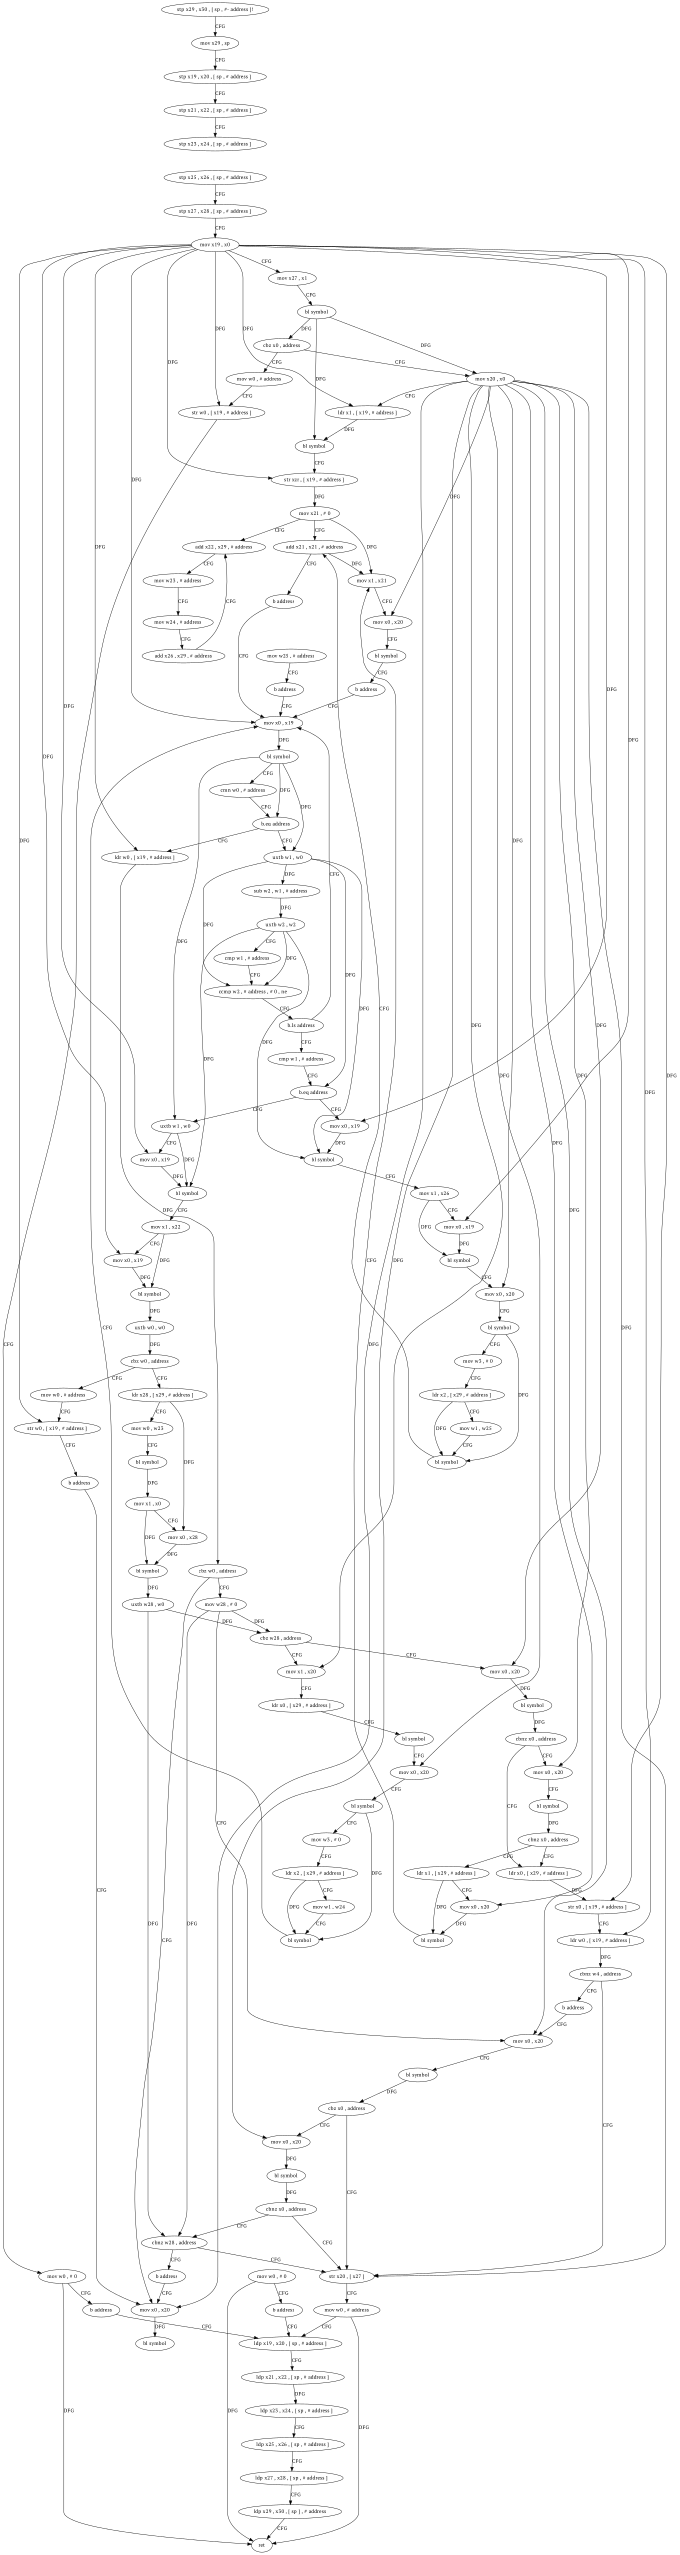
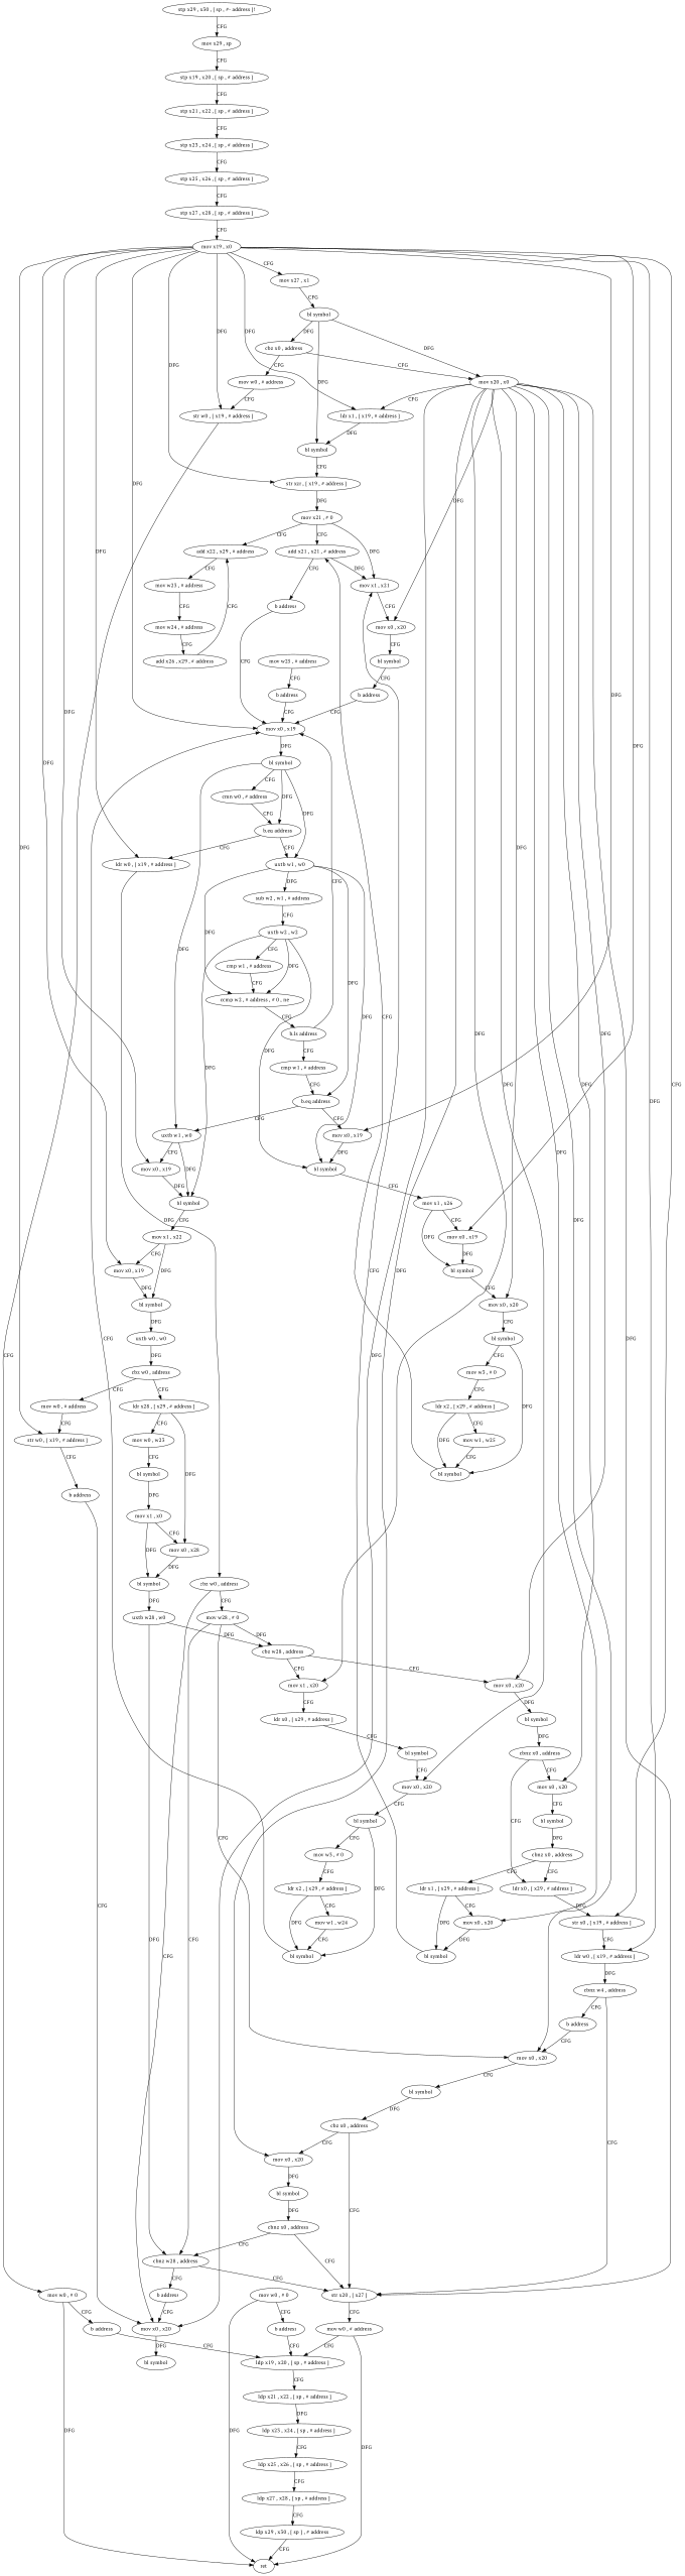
  digraph {
    fontname="PT Serif"
    node [fontname="PT Serif"]
    edge [fontname="PT Serif"]
    n1 [label="stp x29 , x30 , [ sp , #- address ]!"]
    n2 [label="mov x29 , sp"]
    n3 [label="stp x19 , x20 , [ sp , # address ]"]
    n4 [label="stp x21 , x22 , [ sp , # address ]"]
    n5 [label="stp x23 , x24 , [ sp , # address ]"]
    n6 [label="stp x25 , x26 , [ sp , # address ]"]
    n7 [label="stp x27 , x28 , [ sp , # address ]"]
    n8 [label="mov x19 , x0"]
    n9 [label="mov x27 , x1"]
    n10 [label="str w0 , [ x19 , # address ]"]
    n11 [label="ldr x1 , [ x19 , # address ]"]
    n12 [label="str xzr , [ x19 , # address ]"]
    n13 [label="mov x0 , x19"]
    n14 [label="ldr w0 , [ x19 , # address ]"]
    n15 [label="mov x0 , x19"]
    n16 [label="mov x0 , x19"]
    n17 [label="mov x0 , x19"]
    n18 [label="mov x0 , x19"]
    n19 [label="str w0 , [ x19 , # address ]"]
    n20 [label="str x0 , [ x19 , # address ]"]
    n21 [label="ldr w0 , [ x19 , # address ]"]
    n22 [label="bl symbol"]
    n23 [label="mov w0 , # 0"]
    n24 [label="bl symbol"]
    n25 [label="mov x21 , # 0"]
    n26 [label="bl symbol"]
    n27 [label="cbz w0 , address"]
    n28 [label="bl symbol"]
    n29 [label="bl symbol"]
    n30 [label="bl symbol"]
    n31 [label="bl symbol"]
    n32 [label="b address"]
    n33 [label="cbnz w4 , address"]
    n34 [label="cbz x0 , address"]
    n35 [label="mov x20 , x0"]
    n36 [label="str x20 , [ x27 ]"]
    n37 [label="mov w0 , # address"]
    n38 [label="mov w0 , # address"]
    n39 [label="mov x0 , x20"]
    n40 [label="mov x0 , x20"]
    n41 [label="mov x0 , x20"]
    n42 [label="mov x0 , x20"]
    n43 [label="mov x1 , x20"]
    n44 [label="mov x0 , x20"]
    n45 [label="mov x0 , x20"]
    n46 [label="mov x0 , x20"]
    n47 [label="mov x0 , x20"]
    n48 [label="mov x0 , x20"]
    n49 [label="bl symbol"]
    n50 [label="bl symbol"]
    n51 [label="bl symbol"]
    n52 [label="bl symbol"]
    n53 [label="ldr x0 , [ x29 , # address ]"]
    n54 [label="bl symbol"]
    n55 [label="bl symbol"]
    n56 [label="bl symbol"]
    n57 [label="bl symbol"]
    n58 [label="bl symbol"]
    n59 [label="b address"]
    n60 [label=ret]
    n61 [label="ldp x19 , x20 , [ sp , # address ]"]
    n62 [label="ldp x21 , x22 , [ sp , # address ]"]
    n63 [label="ldp x23 , x24 , [ sp , # address ]"]
    n64 [label="add x22 , x29 , # address"]
    n65 [label="add x21 , x21 , # address"]
    n66 [label="mov x1 , x21"]
    n67 [label="mov w23 , # address"]
    n68 [label="b address"]
    n69 [label="mov w24 , # address"]
    n70 [label="add x26 , x29 , # address"]
    n71 [label="mov w25 , # address"]
    n72 [label="b address"]
    n73 [label="cmn w0 , # address"]
    n74 [label="b.eq address"]
    n75 [label="uxtb w1 , w0"]
    n76 [label="uxtb w1 , w0"]
    n77 [label="ldp x25 , x26 , [ sp , # address ]"]
    n78 [label="ldp x27 , x28 , [ sp , # address ]"]
    n79 [label="ldp x29 , x30 , [ sp ] , # address"]
    n80 [label="sub w2 , w1 , # address"]
    n81 [label="ccmp w2 , # address , # 0 , ne"]
    n82 [label="b.eq address"]
    n83 [label="mov w28 , # 0"]
    n84 [label="uxtb w2 , w2"]
    n85 [label="b.ls address"]
    n86 [label="mov x1 , x26"]
    n87 [label="cbnz w28 , address"]
    n88 [label="cbz w28 , address"]
    n89 [label="b address"]
    n90 [label="cmp w1 , # address"]
    n91 [label="mov x1 , x22"]
    n92 [label="cmp w1 , # address"]
    n93 [label="cbz x0 , address"]
    n94 [label="mov w0 , # 0"]
    n95 [label="b address"]
    n96 [label="cbnz x0 , address"]
    n97 [label="mov w3 , # 0"]
    n98 [label="bl symbol"]
    n99 [label="ldr x2 , [ x29 , # address ]"]
    n100 [label="mov w1 , w25"]
    n101 [label="uxtb w0 , w0"]
    n102 [label="cbz w0 , address"]
    n103 [label="mov w0 , # address"]
    n104 [label="ldr x28 , [ x29 , # address ]"]
    n105 [label="mov w0 , w23"]
    n106 [label="mov x0 , x28"]
    n107 [label="bl symbol"]
    n108 [label="bl symbol"]
    n109 [label="mov x1 , x0"]
    n110 [label="uxtb w28 , w0"]
    n111 [label="bl symbol"]
    n112 [label="cbnz x0 , address"]
    n113 [label="mov w3 , # 0"]
    n114 [label="bl symbol"]
    n115 [label="ldr x2 , [ x29 , # address ]"]
    n116 [label="mov w1 , w24"]
    n117 [label="ldr x0 , [ x29 , # address ]"]
    n118 [label="cbnz x0 , address"]
    n119 [label="b address"]
    n120 [label="ldr x1 , [ x29 , # address ]"]
    n121 [label="b address"]
    n1 -> n2 [label=CFG]
    n2 -> n3 [label=CFG]
    n3 -> n4 [label=CFG]
    n4 -> n5 [label=CFG]
+   n5 -> n6 [label=CFG]
    n6 -> n7 [label=CFG]
    n7 -> n8 [label=CFG]
    n8 -> n9 [label=CFG]
    n8 -> n10 [label=DFG]
    n8 -> n11 [label=DFG]
    n8 -> n12 [label=DFG]
    n8 -> n13 [label=DFG]
    n8 -> n14 [label=DFG]
    n8 -> n15 [label=DFG]
    n8 -> n16 [label=DFG]
    n8 -> n17 [label=DFG]
    n8 -> n18 [label=DFG]
    n8 -> n19 [label=DFG]
-   n8 -> n20 [label=DFG]
+   n8 -> n20 [label=CFG]
    n8 -> n21 [label=DFG]
    n9 -> n22 [label=CFG]
    n10 -> n23 [label=CFG]
    n11 -> n24 [label=DFG]
    n12 -> n25 [label=DFG]
    n13 -> n26 [label=DFG]
    n14 -> n27 [label=DFG]
    n15 -> n28 [label=DFG]
    n16 -> n29 [label=DFG]
    n17 -> n30 [label=DFG]
    n18 -> n31 [label=DFG]
    n19 -> n32 [label=CFG]
    n20 -> n21 [label=CFG]
    n21 -> n33 [label=DFG]
    n22 -> n24 [label=DFG]
    n22 -> n34 [label=DFG]
    n22 -> n35 [label=DFG]
    n23 -> n59 [label=CFG]
    n23 -> n60 [label=DFG]
    n24 -> n12 [label=CFG]
    n25 -> n64 [label=CFG]
    n25 -> n65 [label=CFG]
    n25 -> n66 [label=DFG]
    n26 -> n73 [label=CFG]
    n26 -> n74 [label=DFG]
    n26 -> n75 [label=DFG]
    n26 -> n76 [label=DFG]
    n27 -> n39 [label=CFG]
    n27 -> n83 [label=CFG]
    n28 -> n86 [label=CFG]
    n29 -> n42 [label=CFG]
    n30 -> n91 [label=CFG]
    n31 -> n101 [label=DFG]
    n32 -> n39 [label=CFG]
    n33 -> n36 [label=CFG]
    n33 -> n119 [label=CFG]
    n34 -> n35 [label=CFG]
    n34 -> n38 [label=CFG]
    n35 -> n11 [label=CFG]
    n35 -> n36 [label=DFG]
    n35 -> n39 [label=DFG]
    n35 -> n40 [label=DFG]
    n35 -> n41 [label=DFG]
    n35 -> n42 [label=DFG]
    n35 -> n43 [label=DFG]
    n35 -> n44 [label=DFG]
    n35 -> n45 [label=DFG]
    n35 -> n46 [label=DFG]
    n35 -> n47 [label=DFG]
    n35 -> n48 [label=DFG]
    n36 -> n37 [label=CFG]
    n37 -> n60 [label=DFG]
    n37 -> n61 [label=CFG]
    n38 -> n10 [label=CFG]
    n39 -> n49 [label=DFG]
    n40 -> n50 [label=CFG]
    n41 -> n51 [label=DFG]
    n42 -> n52 [label=CFG]
    n43 -> n53 [label=CFG]
    n44 -> n54 [label=DFG]
    n45 -> n55 [label=CFG]
    n46 -> n56 [label=CFG]
    n47 -> n57 [label=DFG]
    n48 -> n58 [label=CFG]
    n50 -> n93 [label=DFG]
    n51 -> n96 [label=DFG]
    n52 -> n97 [label=CFG]
    n52 -> n98 [label=DFG]
    n53 -> n111 [label=CFG]
    n54 -> n112 [label=DFG]
    n55 -> n113 [label=CFG]
    n55 -> n114 [label=DFG]
    n56 -> n118 [label=DFG]
    n57 -> n66 [label=CFG]
    n58 -> n121 [label=CFG]
    n59 -> n61 [label=CFG]
    n61 -> n62 [label=CFG]
    n62 -> n63 [label=DFG]
    n63 -> n77 [label=CFG]
    n64 -> n67 [label=CFG]
    n65 -> n66 [label=DFG]
    n65 -> n68 [label=CFG]
    n66 -> n48 [label=CFG]
    n67 -> n69 [label=CFG]
    n68 -> n13 [label=CFG]
    n69 -> n70 [label=CFG]
    n70 -> n64 [label=CFG]
    n71 -> n72 [label=CFG]
    n72 -> n13 [label=CFG]
    n73 -> n74 [label=CFG]
    n74 -> n14 [label=CFG]
    n74 -> n75 [label=CFG]
    n75 -> n28 [label=DFG]
    n75 -> n80 [label=DFG]
    n75 -> n81 [label=DFG]
    n75 -> n82 [label=DFG]
    n76 -> n17 [label=CFG]
    n76 -> n30 [label=DFG]
    n77 -> n78 [label=CFG]
    n78 -> n79 [label=CFG]
    n79 -> n60 [label=CFG]
-   n80 -> n84 [label=DFG]
+   n80 -> n84 [label=CFG]
    n81 -> n85 [label=CFG]
    n82 -> n15 [label=CFG]
    n82 -> n76 [label=CFG]
    n83 -> n40 [label=CFG]
-   n83 -> n87 [label=DFG]
+   n83 -> n87 [label=CFG]
    n83 -> n88 [label=DFG]
    n84 -> n28 [label=DFG]
    n84 -> n30 [label=DFG]
    n84 -> n81 [label=DFG]
    n84 -> n90 [label=CFG]
    n85 -> n13 [label=CFG]
    n85 -> n92 [label=CFG]
    n86 -> n16 [label=CFG]
    n86 -> n29 [label=DFG]
    n87 -> n36 [label=CFG]
    n87 -> n89 [label=CFG]
    n88 -> n43 [label=CFG]
    n88 -> n44 [label=CFG]
    n89 -> n39 [label=CFG]
    n90 -> n81 [label=CFG]
    n91 -> n18 [label=CFG]
    n91 -> n31 [label=DFG]
    n92 -> n82 [label=CFG]
    n93 -> n36 [label=CFG]
    n93 -> n41 [label=CFG]
    n94 -> n60 [label=DFG]
    n94 -> n95 [label=CFG]
    n95 -> n61 [label=CFG]
    n96 -> n36 [label=CFG]
    n96 -> n87 [label=CFG]
    n97 -> n99 [label=CFG]
    n98 -> n65 [label=CFG]
    n99 -> n98 [label=DFG]
    n99 -> n100 [label=CFG]
    n100 -> n98 [label=CFG]
    n101 -> n102 [label=DFG]
    n102 -> n103 [label=CFG]
    n102 -> n104 [label=CFG]
    n103 -> n19 [label=CFG]
    n104 -> n105 [label=CFG]
    n104 -> n106 [label=DFG]
    n105 -> n107 [label=CFG]
    n106 -> n108 [label=DFG]
    n107 -> n109 [label=DFG]
    n108 -> n110 [label=DFG]
    n109 -> n106 [label=CFG]
    n109 -> n108 [label=DFG]
    n110 -> n87 [label=DFG]
    n110 -> n88 [label=DFG]
    n111 -> n45 [label=CFG]
    n112 -> n46 [label=CFG]
    n112 -> n117 [label=CFG]
    n113 -> n115 [label=CFG]
    n114 -> n13 [label=CFG]
    n115 -> n114 [label=DFG]
    n115 -> n116 [label=CFG]
    n116 -> n114 [label=CFG]
    n117 -> n20 [label=DFG]
    n118 -> n117 [label=CFG]
    n118 -> n120 [label=CFG]
    n119 -> n40 [label=CFG]
    n120 -> n47 [label=CFG]
    n120 -> n57 [label=DFG]
    n121 -> n13 [label=CFG]
  }
